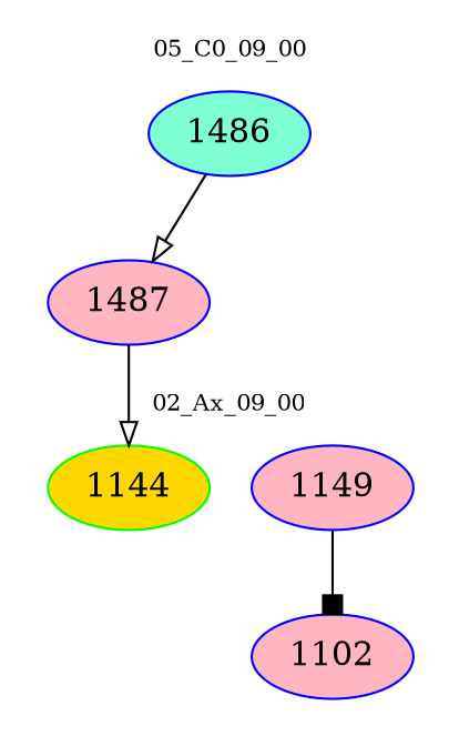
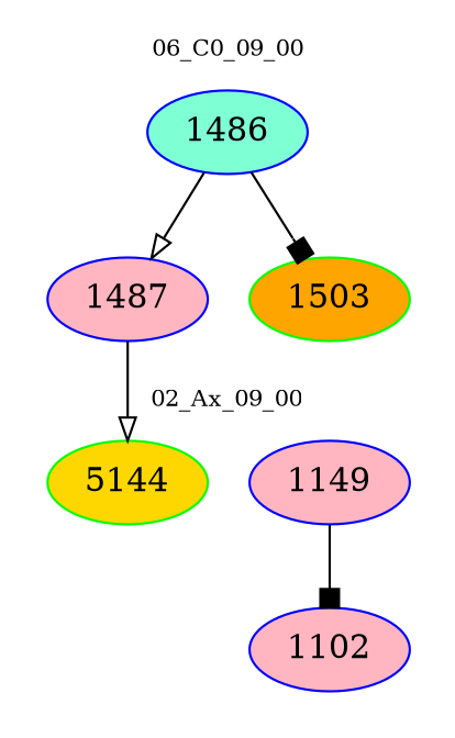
  digraph {
    node [color=blue fillcolor=lightpink style=filled]
    edge [arrowhead=box color=black style=solid]
    n1 [label=1149]
-   n2 [color=green fillcolor=gold label=1144]
+   n2 [color=green fillcolor=gold label=5144]
    n3 [label=1102]
    n4 [fillcolor=aquamarine label=1486]
    n5 [label=1487]
+   n6 [color=green fillcolor=orange label=1503]
    subgraph cluster_1 {
      color=white
      fontsize=10
      label="02_Ax_09_00"
      n1
      n2
      n3
    }
    subgraph cluster_2 {
      color=white
      fontsize=10
-     label="05_C0_09_00"
+     label="06_C0_09_00"
      n4
      n5
+     n6
    }
    n1 -> n3
    n4 -> n5 [arrowhead=onormal]
+   n4 -> n6
    n5 -> n2 [arrowhead=onormal]
  }
